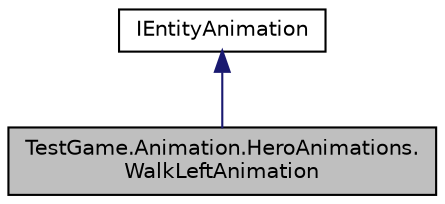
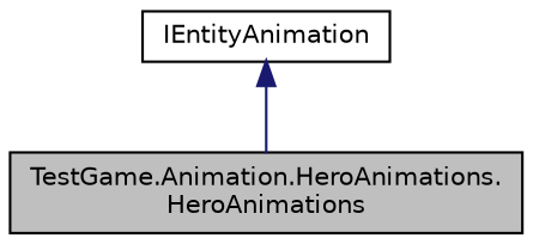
  digraph {
    node [color=black fontname=Helvetica fontsize=10 shape=record style=filled]
-   n1 [fillcolor=grey75 fontcolor=black height=0.2 label="TestGame.Animation.HeroAnimations.\lWalkLeftAnimation" width=0.4]
+   n1 [fillcolor=grey75 fontcolor=black height=0.2 label="TestGame.Animation.HeroAnimations.\lHeroAnimations" width=0.4]
    n2 [fillcolor=white height=0.2 label=IEntityAnimation width=0.4]
    n2 -> n1 [color=midnightblue dir=back fontname=Helvetica fontsize=10 labelfontname=Helvetica labelfontsize=10 style=solid]
  }
